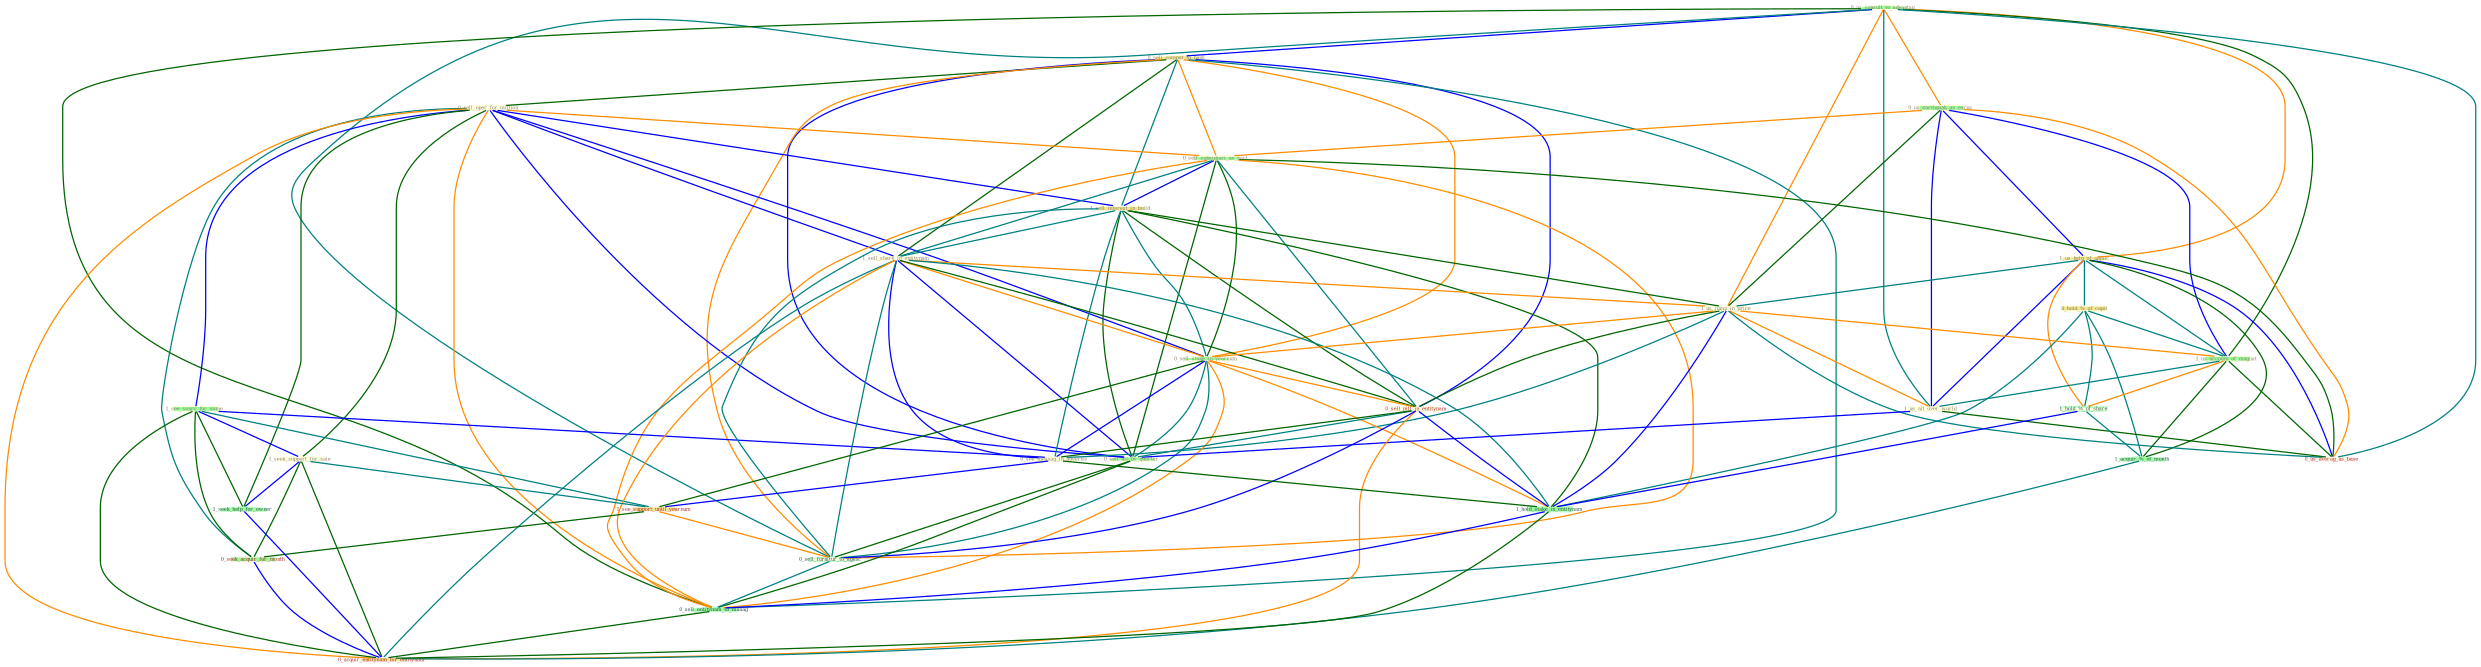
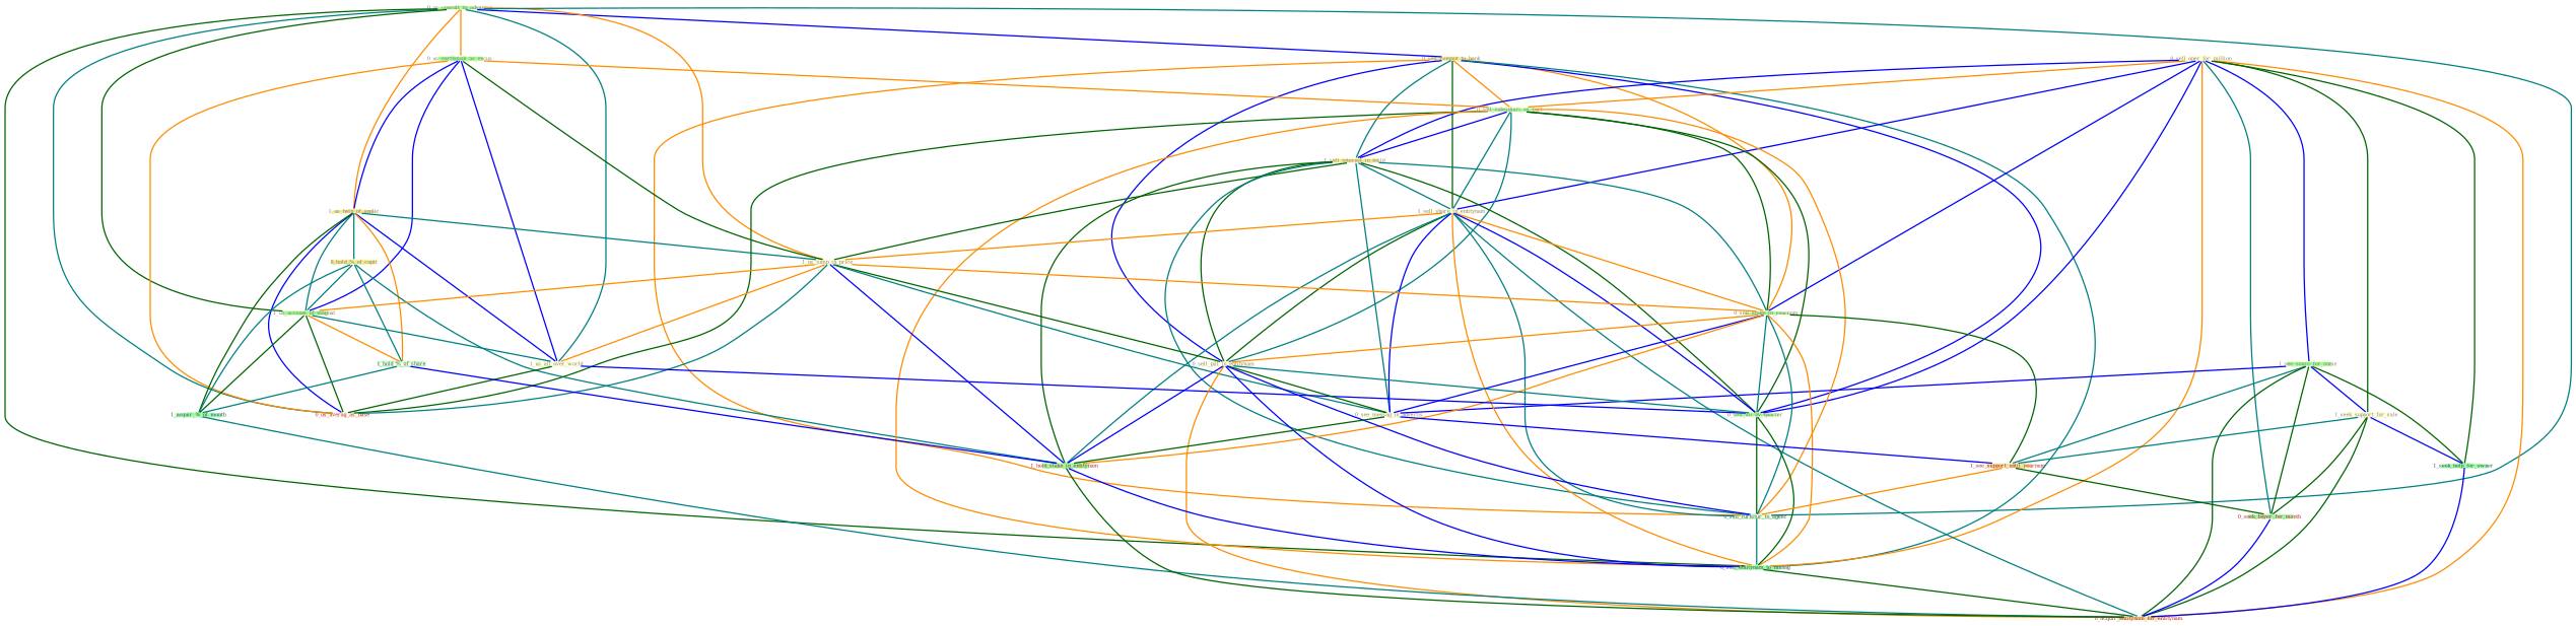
  graph {
    node [color="#ffffe0" fillcolor=palegreen fixedsize=true fontcolor="#8b7d6b" fontsize=4 shape=house style=filled]
    edge [color=darkgreen w=1]
    "0_us_consult_to_advantag " [height=.06 width=.5]
    "0_sell_comput_to_bank " [fillcolor=khaki height=.06 width=.5]
    "0_sell_oper_for_million " [fillcolor=lightyellow height=.06 shape=cylinder width=.5]
    "0_us_earthquak_as_excus " [height=.06 shape=box width=.5]
    n5 [fillcolor=khaki height=.06 label="1_us_help_of_applic" width=.5]
    n6 [fillcolor=khaki height=.06 label="8_hold_%_of_capit" shape=box width=.5]
    "0_sell_subsidiari_as_part " [height=.06 shape=cylinder width=.5]
    "1_see_sourc_for_some " [height=.06 shape=box width=.5]
    "1_sell_interest_in_build " [fillcolor=khaki height=.06 shape=cylinder width=.5]
    "1_sell_share_in_entitynam " [fillcolor=lightyellow height=.06 width=.5]
    "1_seek_support_for_sale " [fillcolor=lightyellow height=.06 shape=cylinder width=.5]
    "1_us_jump_in_price " [fillcolor=lightyellow height=.06 shape=box width=.5]
    "1_us_account_of_magnat " [height=.06 shape=box width=.5]
    "0_sell_stake_in_yearnum " [height=.06 width=.5]
    "1_us_all_over_world " [fillcolor=lightyellow height=.06 shape=box width=.5]
-   "0_sell_pill_in_entitynam " [fillcolor=lightyellow fontcolor="#b22222" height=.06 width=.5]
+   "0_sell_pill_in_entitynam " [fillcolor=lightyellow height=.06 width=.5]
    "0_sell_all_by_quarter " [height=.06 width=.5]
    "0_see_messag_in_advertis " [fillcolor=lightyellow height=.06 width=.5]
-   "0_seek_buyer_for_month " [color="#fff0f5" fontcolor="#b22222" height=.06 shape=box width=.5 label="0_seek_acquir_for_month"]
+   "0_seek_buyer_for_month " [color="#fff0f5" fontcolor="#b22222" height=.06 shape=box width=.5]
    "1_see_support_until_yearnum " [color="#fff0f5" fillcolor=khaki fontcolor="#b22222" height=.06 shape=box width=.5]
    "0_us_averag_as_base " [color="#fff0f5" fillcolor=lightyellow fontcolor="#b22222" height=.06 width=.5]
    "0_acquir_entitynam_for_entitynam " [color="#fff0f5" fillcolor=khaki fontcolor="#b22222" height=.06 width=.5]
    "0_sell_furnitur_to_agenc " [color="#BDFCC9" fillcolor=lightyellow fontcolor="#2f4f4f" height=.06 width=.5]
    "0_sell_entitynam_to_manag " [color="#BDFCC9" fontcolor="#2f4f4f" height=.06 width=.5]
    "1_seek_help_for_owner " [color="#BDFCC9" fontcolor="#2f4f4f" height=.06 width=.5]
    "1_hold_%_of_share " [color="#BDFCC9" fillcolor=lightyellow fontcolor="#2f4f4f" height=.06 shape=cylinder width=.5]
    n27 [color="#BDFCC9" fontcolor="#2f4f4f" height=.06 label="1_acquir_%_of_month" width=.5]
-   "1_hold_stake_in_entitynam " [color="#BDFCC9" fontcolor="#2f4f4f" height=.06 shape=box width=.5]
+   "1_hold_stake_in_entitynam " [color="#BDFCC9" fontcolor="#b22222" height=.06 shape=box width=.5]
    subgraph sub_1 {
      "0_us_consult_to_advantag "
      "0_sell_comput_to_bank "
      "0_sell_oper_for_million "
      "0_us_earthquak_as_excus "
      n5
      n6
      "0_sell_subsidiari_as_part "
      "1_see_sourc_for_some "
      "1_sell_interest_in_build "
      "1_sell_share_in_entitynam "
      "1_seek_support_for_sale "
      "1_us_jump_in_price "
      "1_us_account_of_magnat "
      "0_sell_stake_in_yearnum "
      "1_us_all_over_world "
      "0_sell_pill_in_entitynam "
      "0_sell_all_by_quarter "
      "0_see_messag_in_advertis "
    }
    subgraph sub_2 {
      "0_seek_buyer_for_month "
      "1_see_support_until_yearnum "
      "0_us_averag_as_base "
      "0_acquir_entitynam_for_entitynam "
    }
    "0_us_consult_to_advantag " -- "0_sell_comput_to_bank " [color=blue]
    "0_us_consult_to_advantag " -- "0_us_earthquak_as_excus " [color=darkorange]
    "0_us_consult_to_advantag " -- n5 [color=darkorange]
    "0_us_consult_to_advantag " -- "1_us_jump_in_price " [color=darkorange]
    "0_us_consult_to_advantag " -- "1_us_account_of_magnat "
    "0_us_consult_to_advantag " -- "1_us_all_over_world " [color=teal]
    "0_us_consult_to_advantag " -- "0_us_averag_as_base " [color=teal]
    "0_us_consult_to_advantag " -- "0_sell_furnitur_to_agenc " [color=teal]
    "0_us_consult_to_advantag " -- "0_sell_entitynam_to_manag "
-   "0_sell_comput_to_bank " -- "0_sell_oper_for_million "
    "0_sell_comput_to_bank " -- "0_sell_subsidiari_as_part " [color=darkorange]
    "0_sell_comput_to_bank " -- "1_sell_interest_in_build " [color=teal]
    "0_sell_comput_to_bank " -- "1_sell_share_in_entitynam "
    "0_sell_comput_to_bank " -- "0_sell_stake_in_yearnum " [color=darkorange]
    "0_sell_comput_to_bank " -- "0_sell_pill_in_entitynam " [color=blue]
    "0_sell_comput_to_bank " -- "0_sell_all_by_quarter " [color=blue]
    "0_sell_comput_to_bank " -- "0_sell_furnitur_to_agenc " [color=darkorange w=2]
    "0_sell_comput_to_bank " -- "0_sell_entitynam_to_manag " [color=teal w=2]
    "0_sell_oper_for_million " -- "0_sell_subsidiari_as_part " [color=darkorange]
    "0_sell_oper_for_million " -- "1_see_sourc_for_some " [color=blue]
    "0_sell_oper_for_million " -- "1_sell_interest_in_build " [color=blue]
    "0_sell_oper_for_million " -- "1_sell_share_in_entitynam " [color=blue]
    "0_sell_oper_for_million " -- "1_seek_support_for_sale "
    "0_sell_oper_for_million " -- "0_sell_stake_in_yearnum " [color=blue]
    "0_sell_oper_for_million " -- "0_sell_all_by_quarter " [color=blue]
    "0_sell_oper_for_million " -- "0_seek_buyer_for_month " [color=teal]
    "0_sell_oper_for_million " -- "0_acquir_entitynam_for_entitynam " [color=darkorange]
    "0_sell_oper_for_million " -- "0_sell_entitynam_to_manag " [color=darkorange]
    "0_sell_oper_for_million " -- "1_seek_help_for_owner "
    "0_us_earthquak_as_excus " -- n5 [color=blue]
    "0_us_earthquak_as_excus " -- "0_sell_subsidiari_as_part " [color=darkorange]
    "0_us_earthquak_as_excus " -- "1_us_jump_in_price "
    "0_us_earthquak_as_excus " -- "1_us_account_of_magnat " [color=blue]
    "0_us_earthquak_as_excus " -- "1_us_all_over_world " [color=blue]
    "0_us_earthquak_as_excus " -- "0_us_averag_as_base " [color=darkorange w=2]
    n5 -- n6 [color=teal]
    n5 -- "1_us_jump_in_price " [color=teal]
    n5 -- "1_us_account_of_magnat " [color=teal w=2]
    n5 -- "1_us_all_over_world " [color=blue]
    n5 -- "0_us_averag_as_base " [color=blue]
    n5 -- "1_hold_%_of_share " [color=darkorange]
    n5 -- n27
    n6 -- "1_us_account_of_magnat " [color=teal]
    n6 -- "1_hold_%_of_share " [color=teal w=3]
    n6 -- n27 [color=teal w=2]
    n6 -- "1_hold_stake_in_entitynam " [color=teal]
    "0_sell_subsidiari_as_part " -- "1_sell_interest_in_build " [color=blue]
    "0_sell_subsidiari_as_part " -- "1_sell_share_in_entitynam " [color=teal]
    "0_sell_subsidiari_as_part " -- "0_sell_stake_in_yearnum "
    "0_sell_subsidiari_as_part " -- "0_sell_pill_in_entitynam " [color=teal]
    "0_sell_subsidiari_as_part " -- "0_sell_all_by_quarter "
    "0_sell_subsidiari_as_part " -- "0_us_averag_as_base "
    "0_sell_subsidiari_as_part " -- "0_sell_furnitur_to_agenc " [color=darkorange]
    "0_sell_subsidiari_as_part " -- "0_sell_entitynam_to_manag " [color=darkorange]
    "1_see_sourc_for_some " -- "1_seek_support_for_sale " [color=blue]
    "1_see_sourc_for_some " -- "0_see_messag_in_advertis " [color=blue]
    "1_see_sourc_for_some " -- "0_seek_buyer_for_month "
    "1_see_sourc_for_some " -- "1_see_support_until_yearnum " [color=teal]
    "1_see_sourc_for_some " -- "0_acquir_entitynam_for_entitynam "
    "1_see_sourc_for_some " -- "1_seek_help_for_owner "
    "1_sell_interest_in_build " -- "1_sell_share_in_entitynam " [color=teal w=2]
    "1_sell_interest_in_build " -- "1_us_jump_in_price "
    "1_sell_interest_in_build " -- "0_sell_stake_in_yearnum " [color=teal w=2]
    "1_sell_interest_in_build " -- "0_sell_pill_in_entitynam " [w=2]
    "1_sell_interest_in_build " -- "0_sell_all_by_quarter "
    "1_sell_interest_in_build " -- "0_see_messag_in_advertis " [color=teal]
    "1_sell_interest_in_build " -- "0_sell_furnitur_to_agenc " [color=teal]
    "1_sell_interest_in_build " -- "1_hold_stake_in_entitynam "
    "1_sell_share_in_entitynam " -- "1_us_jump_in_price " [color=darkorange]
    "1_sell_share_in_entitynam " -- "0_sell_stake_in_yearnum " [color=darkorange w=2]
    "1_sell_share_in_entitynam " -- "0_sell_pill_in_entitynam " [w=3]
    "1_sell_share_in_entitynam " -- "0_sell_all_by_quarter " [color=blue]
    "1_sell_share_in_entitynam " -- "0_see_messag_in_advertis " [color=blue]
    "1_sell_share_in_entitynam " -- "0_acquir_entitynam_for_entitynam " [color=teal]
    "1_sell_share_in_entitynam " -- "0_sell_furnitur_to_agenc " [color=teal]
    "1_sell_share_in_entitynam " -- "0_sell_entitynam_to_manag " [color=darkorange]
    "1_sell_share_in_entitynam " -- "1_hold_stake_in_entitynam " [color=teal w=2]
    "1_seek_support_for_sale " -- "0_seek_buyer_for_month " [w=2]
    "1_seek_support_for_sale " -- "1_see_support_until_yearnum " [color=teal]
    "1_seek_support_for_sale " -- "0_acquir_entitynam_for_entitynam "
    "1_seek_support_for_sale " -- "1_seek_help_for_owner " [color=blue w=2]
    "1_us_jump_in_price " -- "1_us_account_of_magnat " [color=darkorange]
    "1_us_jump_in_price " -- "0_sell_stake_in_yearnum " [color=darkorange]
    "1_us_jump_in_price " -- "1_us_all_over_world " [color=darkorange]
    "1_us_jump_in_price " -- "0_sell_pill_in_entitynam "
    "1_us_jump_in_price " -- "0_see_messag_in_advertis " [color=teal]
    "1_us_jump_in_price " -- "0_us_averag_as_base " [color=teal]
    "1_us_jump_in_price " -- "1_hold_stake_in_entitynam " [color=blue]
    "1_us_account_of_magnat " -- "1_us_all_over_world " [color=teal]
    "1_us_account_of_magnat " -- "0_us_averag_as_base "
    "1_us_account_of_magnat " -- "1_hold_%_of_share " [color=darkorange]
    "1_us_account_of_magnat " -- n27
    "0_sell_stake_in_yearnum " -- "0_sell_pill_in_entitynam " [color=darkorange w=2]
    "0_sell_stake_in_yearnum " -- "0_sell_all_by_quarter " [color=teal]
    "0_sell_stake_in_yearnum " -- "0_see_messag_in_advertis " [color=blue]
    "0_sell_stake_in_yearnum " -- "1_see_support_until_yearnum "
    "0_sell_stake_in_yearnum " -- "0_sell_furnitur_to_agenc " [color=teal]
    "0_sell_stake_in_yearnum " -- "0_sell_entitynam_to_manag " [color=darkorange]
    "0_sell_stake_in_yearnum " -- "1_hold_stake_in_entitynam " [color=darkorange w=2]
    "1_us_all_over_world " -- "0_sell_all_by_quarter " [color=blue]
    "1_us_all_over_world " -- "0_us_averag_as_base "
    "0_sell_pill_in_entitynam " -- "0_sell_all_by_quarter " [color=teal]
    "0_sell_pill_in_entitynam " -- "0_see_messag_in_advertis "
    "0_sell_pill_in_entitynam " -- "0_acquir_entitynam_for_entitynam " [color=darkorange]
    "0_sell_pill_in_entitynam " -- "0_sell_furnitur_to_agenc " [color=blue]
+   "0_sell_pill_in_entitynam " -- "0_sell_entitynam_to_manag " [color=blue]
    "0_sell_pill_in_entitynam " -- "1_hold_stake_in_entitynam " [color=blue w=2]
    "0_sell_all_by_quarter " -- "0_sell_furnitur_to_agenc "
    "0_sell_all_by_quarter " -- "0_sell_entitynam_to_manag "
    "0_see_messag_in_advertis " -- "1_see_support_until_yearnum " [color=blue]
    "0_see_messag_in_advertis " -- "1_hold_stake_in_entitynam "
    "0_seek_buyer_for_month " -- "0_acquir_entitynam_for_entitynam " [color=blue]
    "1_see_support_until_yearnum " -- "0_seek_buyer_for_month " [w=2]
    "1_see_support_until_yearnum " -- "0_sell_furnitur_to_agenc " [color=darkorange]
    "0_sell_furnitur_to_agenc " -- "0_sell_entitynam_to_manag " [color=teal w=2]
    "0_sell_entitynam_to_manag " -- "0_acquir_entitynam_for_entitynam "
    "1_seek_help_for_owner " -- "0_acquir_entitynam_for_entitynam " [color=blue]
    "1_hold_%_of_share " -- n27 [color=teal w=3]
    "1_hold_%_of_share " -- "1_hold_stake_in_entitynam " [color=blue]
    n27 -- "0_acquir_entitynam_for_entitynam " [color=teal]
    "1_hold_stake_in_entitynam " -- "0_acquir_entitynam_for_entitynam "
    "1_hold_stake_in_entitynam " -- "0_sell_entitynam_to_manag " [color=blue]
  }
